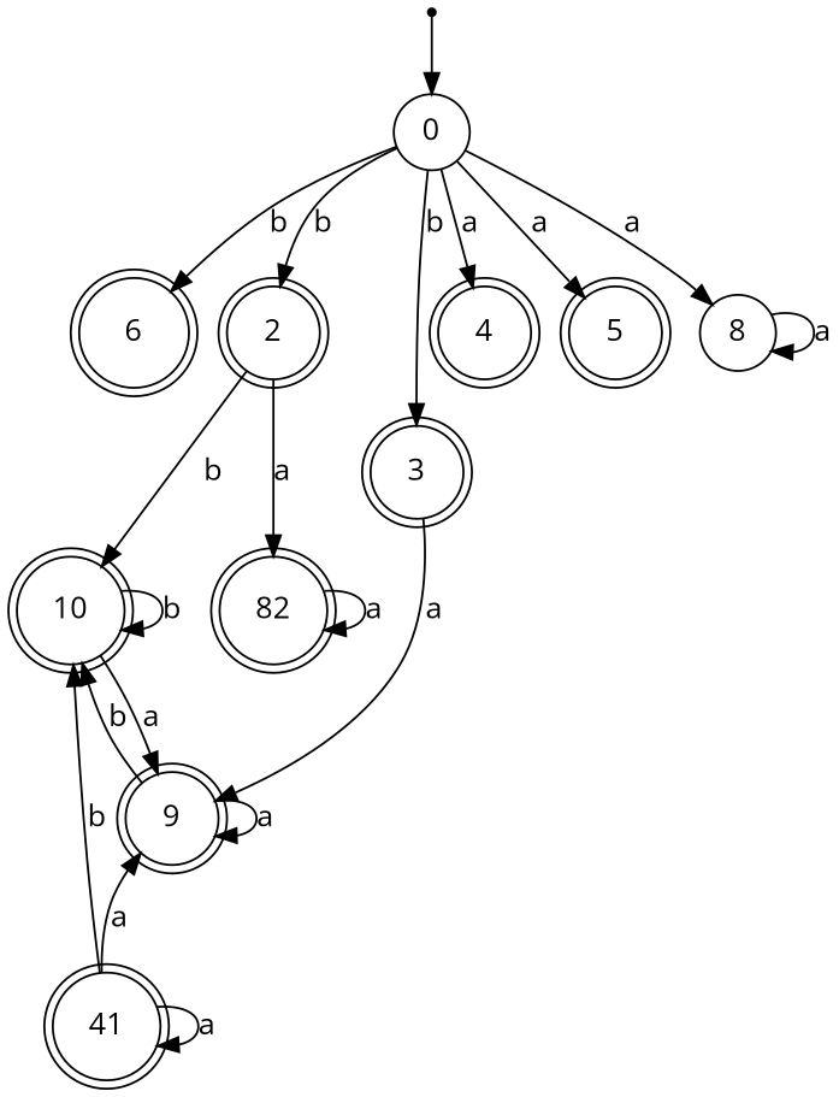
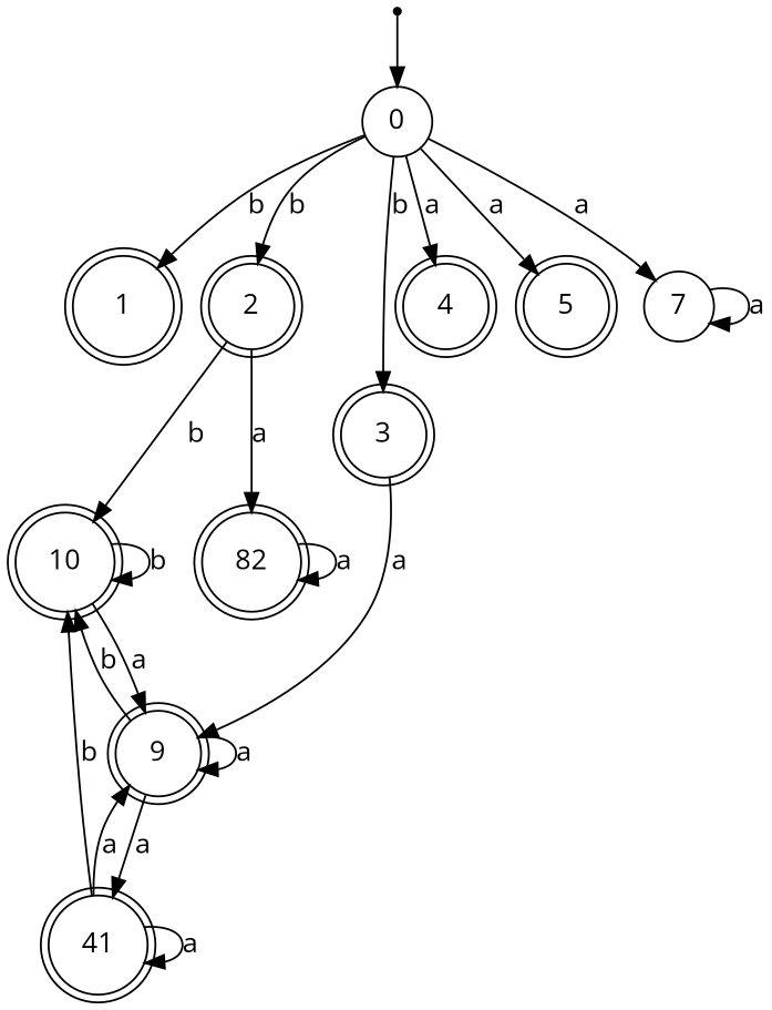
  digraph {
    fontname="Open Sans"
    rankdir=TB
    node [fontname="Open Sans" shape=doublecircle]
    edge [fontname="Open Sans"]
    dummy0 [shape=point]
    0 [shape=circle]
-   1 [label=6]
+   1
    2
    3
    4
    5
-   7 [shape=circle label=8]
+   7 [shape=circle]
    n9 [label=82]
    10
    9
    n12 [label=41]
    dummy0 -> 0
    0 -> 1 [label=b]
    0 -> 2 [label=b]
    0 -> 3 [label=b]
    0 -> 4 [label=a]
    0 -> 5 [label=a]
    0 -> 7 [label=a]
    2 -> n9 [label=a]
    2 -> 10 [label=b]
    3 -> 9 [label=a]
    7 -> 7 [label=a]
    n9 -> n9 [label=a]
    10 -> 10 [label=b]
    10 -> 9 [label=a]
    9 -> 10 [label=b]
    9 -> 9 [label=a]
+   9 -> n12 [label=a]
    n12 -> 10 [label=b]
    n12 -> 9 [label=a]
    n12 -> n12 [label=a]
  }
